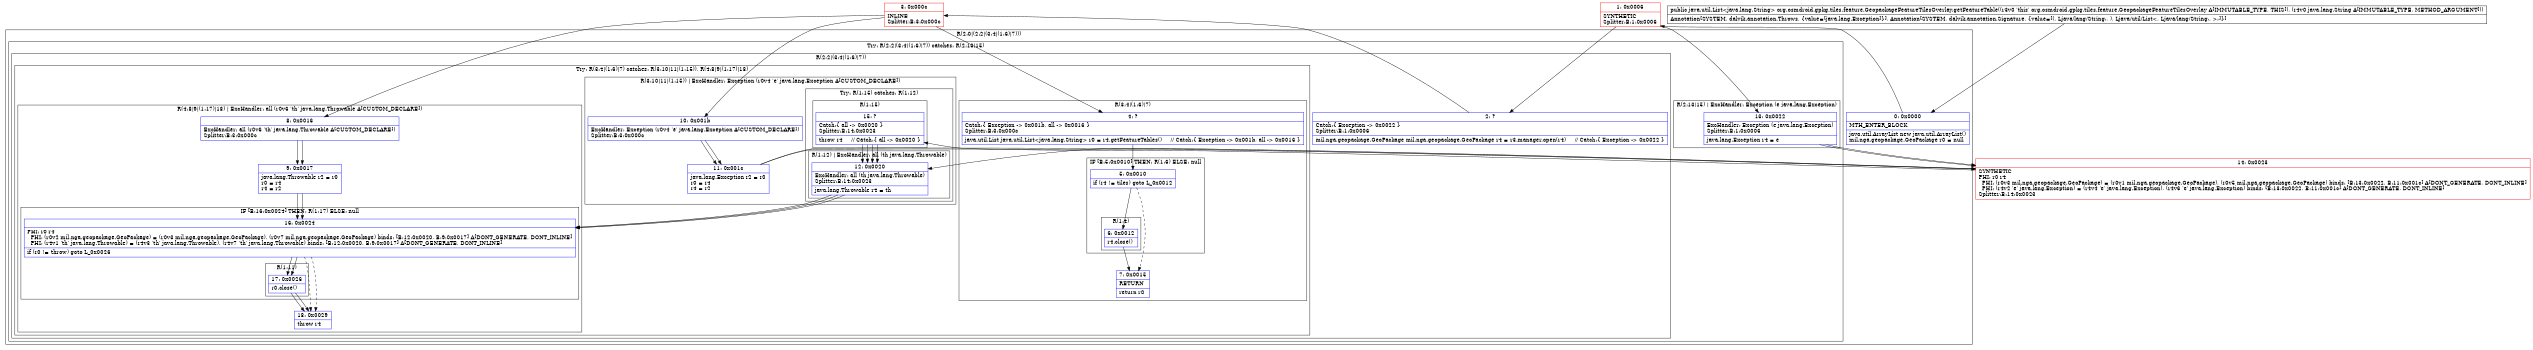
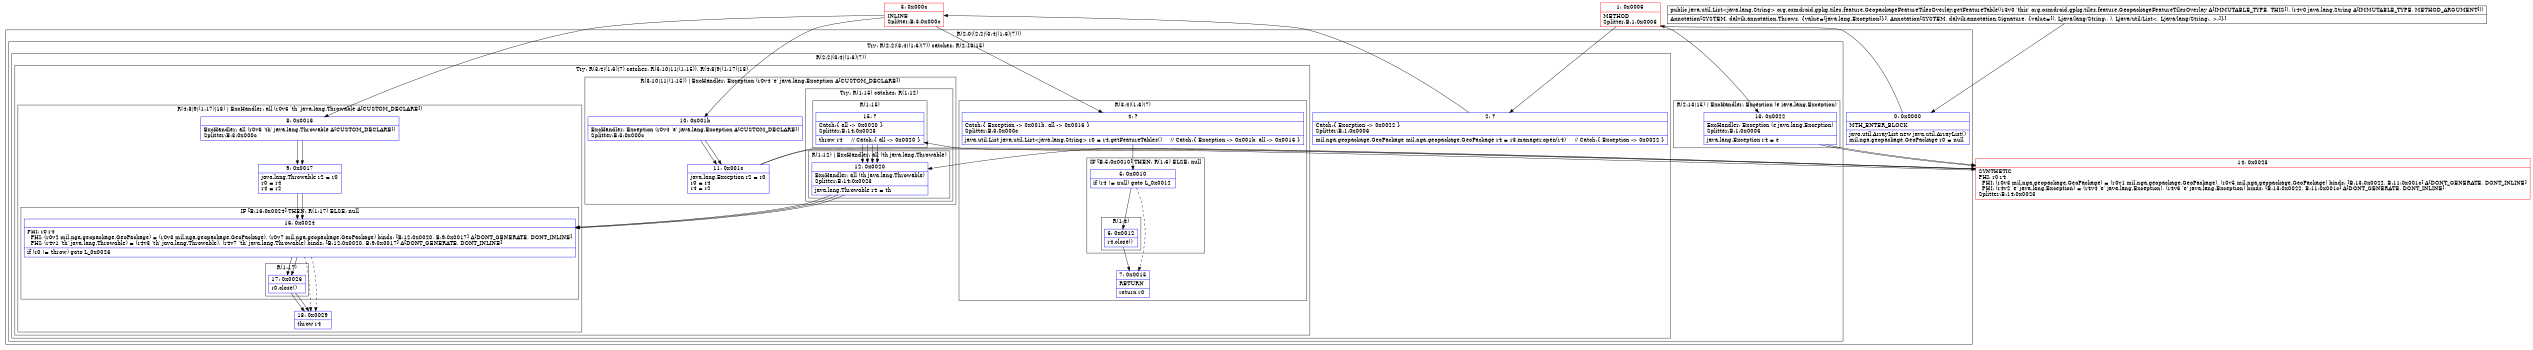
  digraph {
    node [color=blue shape=record]
    n1 [label="{6\:\ 0x0012|r4.close()\l}"]
-   n2 [label="{5\:\ 0x0010|if (r4 != tiles) goto L_0x0012\l}"]
+   n2 [label="{5\:\ 0x0010|if (r4 != null) goto L_0x0012\l}"]
    n3 [label="{4\:\ ?|Catch:\{ Exception \-\> 0x001b, all \-\> 0x0016 \}\lSplitter:B:3:0x000c\l|java.util.List java.util.List\<java.lang.String\> r0 = r4.getFeatureTables()     \/\/ Catch:\{ Exception \-\> 0x001b, all \-\> 0x0016 \}\l}"]
    n4 [label="{7\:\ 0x0015|RETURN\l|return r0\l}"]
    n5 [label="{15\:\ ?|Catch:\{ all \-\> 0x0020 \}\lSplitter:B:14:0x0023\l|throw r4     \/\/ Catch:\{ all \-\> 0x0020 \}\l}"]
    n6 [label="{12\:\ 0x0020|ExcHandler: all (th java.lang.Throwable)\lSplitter:B:14:0x0023\l|java.lang.Throwable r4 = th\l}"]
    n7 [label="{10\:\ 0x001b|ExcHandler: Exception (r0v4 'e' java.lang.Exception A[CUSTOM_DECLARE])\lSplitter:B:3:0x000c\l}"]
    n8 [label="{11\:\ 0x001c|java.lang.Exception r2 = r0\lr0 = r4\lr4 = r2\l}"]
    n9 [label="{17\:\ 0x0026|r0.close()\l}"]
    n10 [label="{16\:\ 0x0024|PHI: r0 r4 \l  PHI: (r0v2 mil.nga.geopackage.GeoPackage) = (r0v3 mil.nga.geopackage.GeoPackage), (r0v7 mil.nga.geopackage.GeoPackage) binds: [B:12:0x0020, B:9:0x0017] A[DONT_GENERATE, DONT_INLINE]\l  PHI: (r4v1 'th' java.lang.Throwable) = (r4v3 'th' java.lang.Throwable), (r4v7 'th' java.lang.Throwable) binds: [B:12:0x0020, B:9:0x0017] A[DONT_GENERATE, DONT_INLINE]\l|if (r0 != throw) goto L_0x0026\l}"]
    n11 [label="{8\:\ 0x0016|ExcHandler: all (r0v6 'th' java.lang.Throwable A[CUSTOM_DECLARE])\lSplitter:B:3:0x000c\l}"]
    n12 [label="{9\:\ 0x0017|java.lang.Throwable r2 = r0\lr0 = r4\lr4 = r2\l}"]
    n13 [label="{18\:\ 0x0029|throw r4\l}"]
    n14 [label="{2\:\ ?|Catch:\{ Exception \-\> 0x0022 \}\lSplitter:B:1:0x0006\l|mil.nga.geopackage.GeoPackage mil.nga.geopackage.GeoPackage r4 = r3.manager.open(r4)     \/\/ Catch:\{ Exception \-\> 0x0022 \}\l}"]
    n15 [label="{13\:\ 0x0022|ExcHandler: Exception (e java.lang.Exception)\lSplitter:B:1:0x0006\l|java.lang.Exception r4 = e\l}"]
    n16 [label="{0\:\ 0x0000|MTH_ENTER_BLOCK\l|java.util.ArrayList new java.util.ArrayList()\lmil.nga.geopackage.GeoPackage r0 = null\l}"]
    n17 [color=red label="{14\:\ 0x0023|SYNTHETIC\lPHI: r0 r4 \l  PHI: (r0v3 mil.nga.geopackage.GeoPackage) = (r0v1 mil.nga.geopackage.GeoPackage), (r0v5 mil.nga.geopackage.GeoPackage) binds: [B:13:0x0022, B:11:0x001c] A[DONT_GENERATE, DONT_INLINE]\l  PHI: (r4v2 'e' java.lang.Exception) = (r4v4 'e' java.lang.Exception), (r4v6 'e' java.lang.Exception) binds: [B:13:0x0022, B:11:0x001c] A[DONT_GENERATE, DONT_INLINE]\lSplitter:B:14:0x0023\l}"]
    n18 [color=red label="{3\:\ 0x000c|INLINE\lSplitter:B:3:0x000c\l}"]
-   n19 [color=red label="{1\:\ 0x0006|SYNTHETIC\lSplitter:B:1:0x0006\l}"]
+   n19 [color=red label="{1\:\ 0x0006|METHOD\lSplitter:B:1:0x0006\l}"]
    n20 [label="{public java.util.List\<java.lang.String\> org.osmdroid.gpkg.tiles.feature.GeopackageFeatureTilesOverlay.getFeatureTable((r3v0 'this' org.osmdroid.gpkg.tiles.feature.GeopackageFeatureTilesOverlay A[IMMUTABLE_TYPE, THIS]), (r4v0 java.lang.String A[IMMUTABLE_TYPE, METHOD_ARGUMENT]))  | Annotation[SYSTEM, dalvik.annotation.Throws, \{value=[java.lang.Exception]\}], Annotation[SYSTEM, dalvik.annotation.Signature, \{value=[(, Ljava\/lang\/String;, ), Ljava\/util\/List\<, Ljava\/lang\/String;, \>;]\}]\l}" color=""]
    subgraph cluster_1 {
      label="R(2:0|(2:2|(3:4|(1:6)|7)))"
      n16
      subgraph cluster_2 {
        label="Try: R(2:2|(3:4|(1:6)|7)) catches: R(2:13|15)"
        subgraph cluster_3 {
          label="R(2:2|(3:4|(1:6)|7))"
          n14
          subgraph cluster_4 {
            label="Try: R(3:4|(1:6)|7) catches: R(3:10|11|(1:15)), R(4:8|9|(1:17)|18)"
            subgraph cluster_5 {
              label="R(3:4|(1:6)|7)"
              n3
              n4
              subgraph cluster_6 {
                label="IF [B:5:0x0010] THEN: R(1:6) ELSE: null"
                n2
                subgraph cluster_7 {
                  label="R(1:4)"
                  n1
                }
              }
            }
            subgraph cluster_8 {
              label="R(3:10|11|(1:15)) | ExcHandler: Exception (r0v4 'e' java.lang.Exception A[CUSTOM_DECLARE])\l"
              n7
              n8
              subgraph cluster_9 {
                label="Try: R(1:15) catches: R(1:12)"
                subgraph cluster_10 {
                  label="R(1:15)"
                  n5
                }
                subgraph cluster_11 {
                  label="R(1:12) | ExcHandler: all (th java.lang.Throwable)\l"
                  n6
                }
              }
            }
            subgraph cluster_12 {
              label="R(4:8|9|(1:17)|18) | ExcHandler: all (r0v6 'th' java.lang.Throwable A[CUSTOM_DECLARE])\l"
              n11
              n12
              n13
              subgraph cluster_13 {
                label="IF [B:16:0x0024] THEN: R(1:17) ELSE: null"
                n10
                subgraph cluster_14 {
-                 label="R(1:11)"
+                 label="R(1:17)"
                  n9
                }
              }
            }
          }
        }
        subgraph cluster_15 {
          label="R(2:13|15) | ExcHandler: Exception (e java.lang.Exception)\l"
          n15
        }
      }
    }
    subgraph cluster_16 {
      label="R(2:13|15) | ExcHandler: Exception (e java.lang.Exception)\l"
    }
    subgraph cluster_17 {
      label="R(3:10|11|(1:15)) | ExcHandler: Exception (r0v4 'e' java.lang.Exception A[CUSTOM_DECLARE])\l"
      subgraph cluster_18 {
        label="Try: R(1:15) catches: R(1:12)"
        subgraph cluster_19 {
          label="R(1:15)"
        }
        subgraph cluster_20 {
          label="R(1:12) | ExcHandler: all (th java.lang.Throwable)\l"
        }
      }
    }
    subgraph cluster_21 {
      label="R(4:8|9|(1:17)|18) | ExcHandler: all (r0v6 'th' java.lang.Throwable A[CUSTOM_DECLARE])\l"
      subgraph cluster_22 {
        label="IF [B:16:0x0024] THEN: R(1:17) ELSE: null"
        subgraph cluster_23 {
          label="R(1:17)"
        }
      }
    }
    subgraph cluster_24 {
      label="R(1:12) | ExcHandler: all (th java.lang.Throwable)\l"
    }
    n1 -> n4
    n2 -> n1
    n2 -> n4 [style=dashed]
    n3 -> n2
    n5 -> n6
    n5 -> n6
    n5 -> n6
    n5 -> n6
    n6 -> n10
    n6 -> n10
    n6 -> n10
    n7 -> n8
    n7 -> n8
    n8 -> n17
    n8 -> n17
    n9 -> n13
    n9 -> n13
    n10 -> n9
    n10 -> n9
    n10 -> n13 [style=dashed]
    n10 -> n13 [style=dashed]
    n11 -> n12
    n11 -> n12
    n12 -> n10
    n12 -> n10
    n14 -> n18
    n15 -> n17
    n15 -> n17
    n16 -> n19
    n17 -> n5
    n17 -> n6
    n18 -> n3
    n18 -> n7
    n18 -> n11
    n19 -> n14
    n19 -> n15
    n20 -> n16
  }
